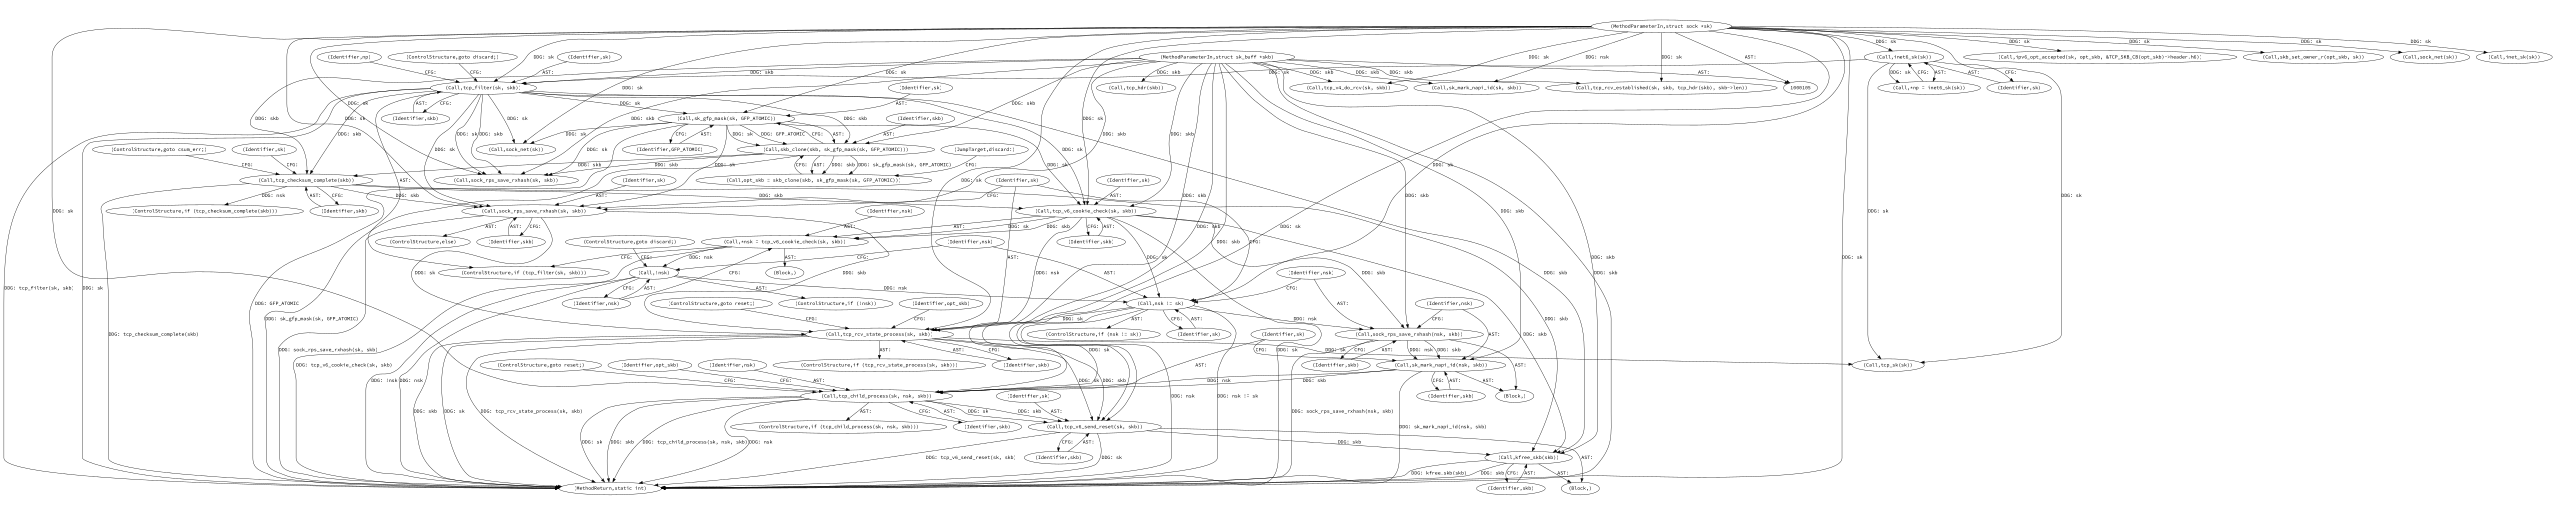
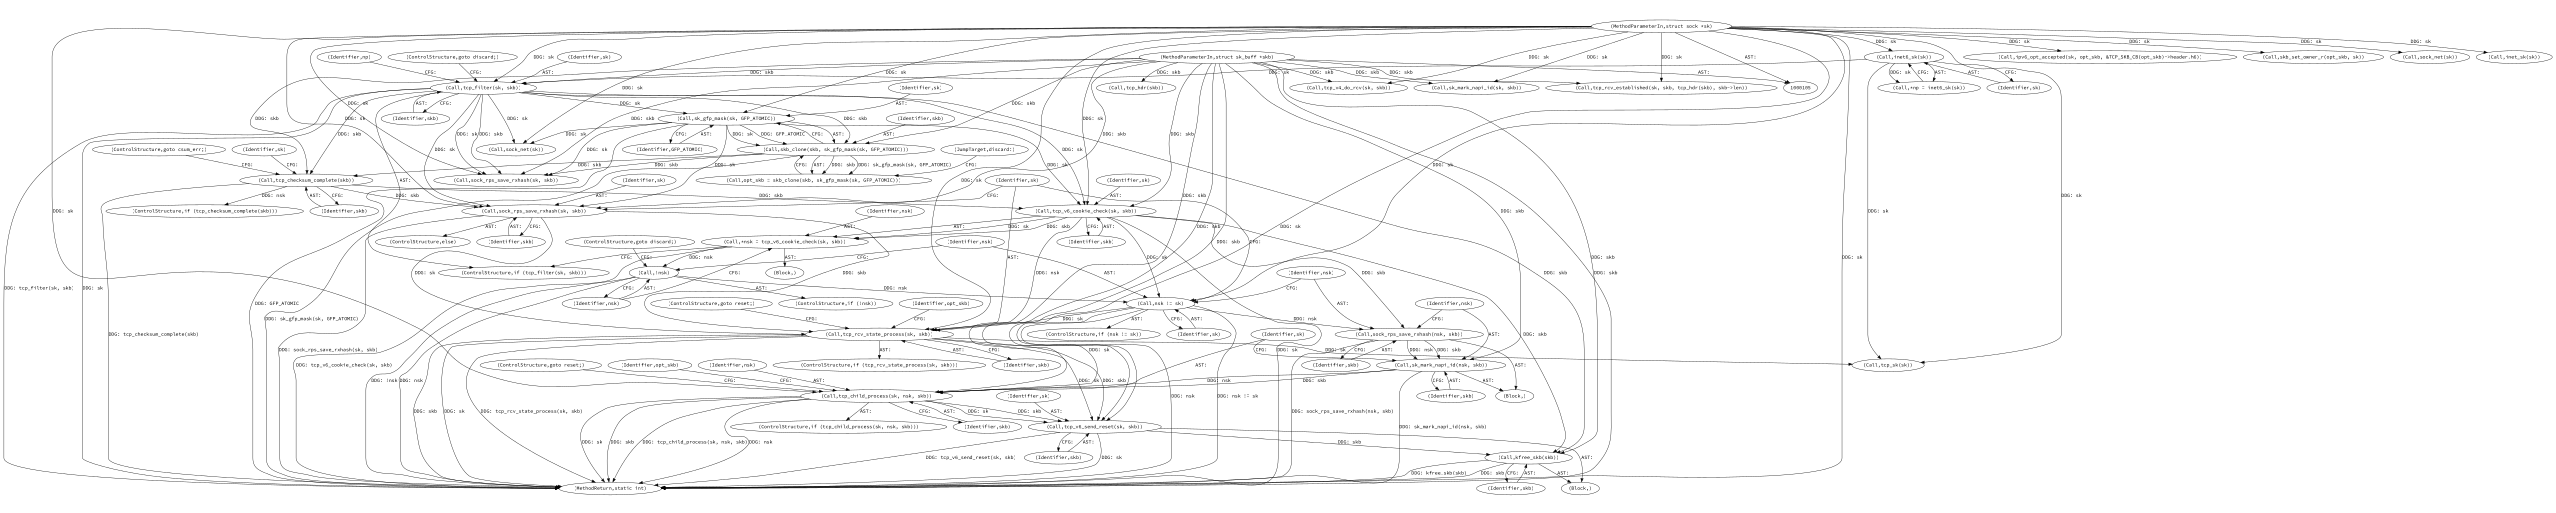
  digraph {
    fontname="Source Code Pro"
    node [fontname="Source Code Pro"]
    edge [fontname="Source Code Pro"]
    n1 [label="(Call,kfree_skb(skb))"]
    n2 [label="(MethodReturn,static int)"]
    n3 [label="(Identifier,skb)"]
    n4 [label="(Block,)"]
    n5 [label="(Call,tcp_v6_send_reset(sk, skb))"]
    n6 [label="(Identifier,skb)"]
    n7 [label="(Call,tcp_rcv_state_process(sk, skb))"]
    n8 [label="(Call,tcp_sk(sk))"]
    n9 [label="(ControlStructure,if (tcp_rcv_state_process(sk, skb)))"]
    n10 [label="(Identifier,skb)"]
    n11 [label="(Call,sock_rps_save_rxhash(sk, skb))"]
    n12 [label="(ControlStructure,else)"]
    n13 [label="(Identifier,skb)"]
    n14 [label="(Call,tcp_filter(sk, skb))"]
    n15 [label="(Call,sk_gfp_mask(sk, GFP_ATOMIC))"]
    n16 [label="(Call,tcp_checksum_complete(skb))"]
    n17 [label="(Call,skb_clone(skb, sk_gfp_mask(sk, GFP_ATOMIC)))"]
    n18 [label="(Call,tcp_v6_cookie_check(sk, skb))"]
    n19 [label="(Call,sock_rps_save_rxhash(sk, skb))"]
    n20 [label="(Identifier,skb)"]
    n21 [label="(Call,sock_net(sk))"]
    n22 [label="(ControlStructure,if (tcp_filter(sk, skb)))"]
    n23 [label="(Identifier,GFP_ATOMIC)"]
    n24 [label="(ControlStructure,if (tcp_checksum_complete(skb)))"]
    n25 [label="(Identifier,skb)"]
    n26 [label="(Call,opt_skb = skb_clone(skb, sk_gfp_mask(sk, GFP_ATOMIC)))"]
    n27 [label="(Call,nsk != sk)"]
    n28 [label="(Call,sock_rps_save_rxhash(nsk, skb))"]
    n29 [label="(Call,*nsk = tcp_v6_cookie_check(sk, skb))"]
    n30 [label="(Identifier,skb)"]
    n31 [label="(Call,inet6_sk(sk))"]
    n32 [label="(Call,*np = inet6_sk(sk))"]
    n33 [label="(Identifier,sk)"]
    n34 [label="(Call,tcp_v4_do_rcv(sk, skb))"]
    n35 [label="(MethodParameterIn,struct sock *sk)"]
    n36 [label="(Call,tcp_child_process(sk, nsk, skb))"]
    n37 [label="(Call,sk_mark_napi_id(sk, skb))"]
    n38 [label="(Call,tcp_rcv_established(sk, skb, tcp_hdr(skb), skb->len))"]
    n39 [label="(Call,ipv6_opt_accepted(sk, opt_skb, &TCP_SKB_CB(opt_skb)->header.h6))"]
    n40 [label="(Call,skb_set_owner_r(opt_skb, sk))"]
    n41 [label="(Call,sock_net(sk))"]
    n42 [label="(Call,inet_sk(sk))"]
    1000105
    n44 [label="(ControlStructure,if (nsk != sk))"]
    n45 [label="(Identifier,sk)"]
    n46 [label="(ControlStructure,if (tcp_child_process(sk, nsk, skb)))"]
    n47 [label="(Identifier,skb)"]
    n48 [label="(MethodParameterIn,struct sk_buff *skb)"]
    n49 [label="(Call,sk_mark_napi_id(nsk, skb))"]
    n50 [label="(Call,tcp_hdr(skb))"]
    n51 [label="(Block,)"]
    n52 [label="(Identifier,skb)"]
    n53 [label="(Identifier,skb)"]
    n54 [label="(Call,!nsk)"]
    n55 [label="(Identifier,nsk)"]
    n56 [label="(ControlStructure,if (!nsk))"]
    n57 [label="(Block,)"]
    n58 [label="(Identifier,nsk)"]
    n59 [label="(Identifier,sk)"]
    n60 [label="(ControlStructure,goto csum_err;)"]
    n61 [label="(Identifier,sk)"]
    n62 [label="(Identifier,sk)"]
    n63 [label="(Identifier,sk)"]
    n64 [label="(Identifier,skb)"]
    n65 [label="(Identifier,nsk)"]
    n66 [label="(Identifier,sk)"]
    n67 [label="(Identifier,nsk)"]
    n68 [label="(JumpTarget,discard:)"]
    n69 [label="(ControlStructure,goto discard;)"]
    n70 [label="(Identifier,sk)"]
    n71 [label="(Identifier,opt_skb)"]
    n72 [label="(ControlStructure,goto reset;)"]
    n73 [label="(ControlStructure,goto reset;)"]
    n74 [label="(Identifier,sk)"]
    n75 [label="(Identifier,nsk)"]
    n76 [label="(Identifier,opt_skb)"]
    n77 [label="(Identifier,np)"]
    n78 [label="(ControlStructure,goto discard;)"]
    n79 [label="(Identifier,sk)"]
    n80 [label="(Identifier,nsk)"]
    n1 -> n2 [label="DDG: kfree_skb(skb)"]
    n1 -> n2 [label="DDG: skb"]
    n1 -> n3 [label="CFG: "]
    n1 -> n4 [label="AST: "]
    n3 -> n1 [label="AST: "]
    n5 -> n1 [label="DDG: skb"]
    n5 -> n2 [label="DDG: tcp_v6_send_reset(sk, skb)"]
    n5 -> n2 [label="DDG: sk"]
    n5 -> n4 [label="AST: "]
    n5 -> n6 [label="CFG: "]
    n6 -> n5 [label="AST: "]
    n7 -> n2 [label="DDG: skb"]
    n7 -> n2 [label="DDG: sk"]
    n7 -> n2 [label="DDG: tcp_rcv_state_process(sk, skb)"]
    n7 -> n5 [label="DDG: sk"]
    n7 -> n5 [label="DDG: skb"]
    n7 -> n8 [label="DDG: sk"]
    n7 -> n9 [label="AST: "]
    n7 -> n10 [label="CFG: "]
    n10 -> n7 [label="AST: "]
    n11 -> n2 [label="DDG: sock_rps_save_rxhash(sk, skb)"]
    n11 -> n7 [label="DDG: sk"]
    n11 -> n7 [label="DDG: skb"]
    n11 -> n12 [label="AST: "]
    n11 -> n13 [label="CFG: "]
    n13 -> n11 [label="AST: "]
    n14 -> n1 [label="DDG: skb"]
    n14 -> n2 [label="DDG: sk"]
    n14 -> n2 [label="DDG: tcp_filter(sk, skb)"]
    n14 -> n11 [label="DDG: sk"]
    n14 -> n15 [label="DDG: sk"]
    n14 -> n16 [label="DDG: skb"]
    n14 -> n17 [label="DDG: skb"]
    n14 -> n18 [label="DDG: sk"]
    n14 -> n19 [label="DDG: sk"]
    n14 -> n19 [label="DDG: skb"]
    n14 -> n20 [label="CFG: "]
    n14 -> n21 [label="DDG: sk"]
    n14 -> n22 [label="AST: "]
    n15 -> n2 [label="DDG: GFP_ATOMIC"]
    n15 -> n11 [label="DDG: sk"]
    n15 -> n17 [label="AST: "]
    n15 -> n17 [label="DDG: sk"]
    n15 -> n17 [label="DDG: GFP_ATOMIC"]
    n15 -> n18 [label="DDG: sk"]
    n15 -> n19 [label="DDG: sk"]
    n15 -> n21 [label="DDG: sk"]
    n15 -> n23 [label="CFG: "]
-   n16 -> n1 [label="DDG: skb"]
    n16 -> n2 [label="DDG: tcp_checksum_complete(skb)"]
    n16 -> n11 [label="DDG: skb"]
    n16 -> n18 [label="DDG: skb"]
    n16 -> n24 [label="DDG: nsk"]
    n16 -> n25 [label="CFG: "]
    n17 -> n2 [label="DDG: sk_gfp_mask(sk, GFP_ATOMIC)"]
    n17 -> n15 [label="CFG: "]
    n17 -> n16 [label="DDG: skb"]
    n17 -> n19 [label="DDG: skb"]
    n17 -> n26 [label="AST: "]
    n17 -> n26 [label="DDG: skb"]
    n17 -> n26 [label="DDG: sk_gfp_mask(sk, GFP_ATOMIC)"]
    n18 -> n1 [label="DDG: skb"]
    n18 -> n2 [label="DDG: sk"]
    n18 -> n7 [label="DDG: nsk"]
    n18 -> n27 [label="DDG: sk"]
    n18 -> n28 [label="DDG: skb"]
    n18 -> n29 [label="AST: "]
    n18 -> n29 [label="DDG: sk"]
    n18 -> n29 [label="DDG: skb"]
    n18 -> n30 [label="CFG: "]
    n20 -> n14 [label="AST: "]
    n23 -> n15 [label="AST: "]
    n25 -> n16 [label="AST: "]
    n26 -> n17 [label="CFG: "]
    n27 -> n2 [label="DDG: nsk"]
    n27 -> n2 [label="DDG: nsk != sk"]
    n27 -> n7 [label="DDG: sk"]
    n27 -> n28 [label="DDG: nsk"]
    n27 -> n36 [label="DDG: sk"]
    n27 -> n44 [label="AST: "]
    n27 -> n45 [label="CFG: "]
    n28 -> n2 [label="DDG: sock_rps_save_rxhash(nsk, skb)"]
    n28 -> n49 [label="DDG: nsk"]
    n28 -> n49 [label="DDG: skb"]
    n28 -> n51 [label="AST: "]
    n28 -> n53 [label="CFG: "]
    n29 -> n2 [label="DDG: tcp_v6_cookie_check(sk, skb)"]
    n29 -> n22 [label="CFG: "]
    n29 -> n54 [label="DDG: nsk"]
    n29 -> n57 [label="AST: "]
    n30 -> n18 [label="AST: "]
    n31 -> n8 [label="DDG: sk"]
    n31 -> n14 [label="DDG: sk"]
    n31 -> n32 [label="AST: "]
    n31 -> n32 [label="DDG: sk"]
    n31 -> n33 [label="CFG: "]
    n32 -> n31 [label="CFG: "]
    n33 -> n31 [label="AST: "]
    n35 -> n2 [label="DDG: sk"]
    n35 -> n5 [label="DDG: sk"]
    n35 -> n7 [label="DDG: sk"]
    n35 -> n8 [label="DDG: sk"]
    n35 -> n11 [label="DDG: sk"]
    n35 -> n14 [label="DDG: sk"]
    n35 -> n15 [label="DDG: sk"]
    n35 -> n18 [label="DDG: sk"]
    n35 -> n19 [label="DDG: sk"]
    n35 -> n21 [label="DDG: sk"]
    n35 -> n27 [label="DDG: sk"]
    n35 -> n31 [label="DDG: sk"]
    n35 -> n34 [label="DDG: sk"]
    n35 -> n36 [label="DDG: sk"]
-   n35 -> n37 [label="DDG: nsk"]
+   n35 -> n37 [label="DDG: sk"]
    n35 -> n38 [label="DDG: sk"]
    n35 -> n39 [label="DDG: sk"]
    n35 -> n40 [label="DDG: sk"]
    n35 -> n41 [label="DDG: sk"]
    n35 -> n42 [label="DDG: sk"]
    n35 -> 1000105 [label="AST: "]
    n36 -> n2 [label="DDG: sk"]
    n36 -> n2 [label="DDG: skb"]
    n36 -> n2 [label="DDG: tcp_child_process(sk, nsk, skb)"]
    n36 -> n2 [label="DDG: nsk"]
    n36 -> n5 [label="DDG: sk"]
    n36 -> n5 [label="DDG: skb"]
    n36 -> n46 [label="AST: "]
    n36 -> n47 [label="CFG: "]
    n45 -> n27 [label="AST: "]
    n47 -> n36 [label="AST: "]
    n48 -> n1 [label="DDG: skb"]
    n48 -> n2 [label="DDG: skb"]
    n48 -> n5 [label="DDG: skb"]
    n48 -> n7 [label="DDG: skb"]
    n48 -> n11 [label="DDG: skb"]
    n48 -> n14 [label="DDG: skb"]
    n48 -> n16 [label="DDG: skb"]
    n48 -> n17 [label="DDG: skb"]
    n48 -> n18 [label="DDG: skb"]
    n48 -> n19 [label="DDG: skb"]
-   n48 -> n28 [label="DDG: skb"]
    n48 -> n34 [label="DDG: skb"]
    n48 -> n36 [label="DDG: skb"]
    n48 -> n37 [label="DDG: skb"]
    n48 -> n38 [label="DDG: skb"]
    n48 -> 1000105 [label="AST: "]
    n48 -> n49 [label="DDG: skb"]
    n48 -> n50 [label="DDG: skb"]
    n49 -> n2 [label="DDG: sk_mark_napi_id(nsk, skb)"]
    n49 -> n36 [label="DDG: nsk"]
    n49 -> n36 [label="DDG: skb"]
    n49 -> n51 [label="AST: "]
    n49 -> n52 [label="CFG: "]
    n52 -> n49 [label="AST: "]
    n53 -> n28 [label="AST: "]
    n54 -> n2 [label="DDG: nsk"]
    n54 -> n2 [label="DDG: !nsk"]
    n54 -> n27 [label="DDG: nsk"]
    n54 -> n55 [label="CFG: "]
    n54 -> n56 [label="AST: "]
    n55 -> n29 [label="CFG: "]
    n55 -> n54 [label="AST: "]
    n58 -> n28 [label="CFG: "]
    n58 -> n49 [label="AST: "]
    n59 -> n7 [label="AST: "]
    n59 -> n11 [label="CFG: "]
    n59 -> n27 [label="CFG: "]
    n60 -> n16 [label="CFG: "]
    n61 -> n15 [label="AST: "]
    n62 -> n5 [label="AST: "]
    n63 -> n11 [label="AST: "]
    n64 -> n17 [label="AST: "]
    n65 -> n27 [label="AST: "]
    n65 -> n54 [label="CFG: "]
    n66 -> n18 [label="AST: "]
    n67 -> n36 [label="AST: "]
    n68 -> n26 [label="CFG: "]
    n69 -> n54 [label="CFG: "]
    n70 -> n36 [label="AST: "]
    n70 -> n49 [label="CFG: "]
    n71 -> n7 [label="CFG: "]
    n72 -> n36 [label="CFG: "]
    n73 -> n7 [label="CFG: "]
    n74 -> n14 [label="AST: "]
    n75 -> n29 [label="AST: "]
    n76 -> n36 [label="CFG: "]
    n77 -> n14 [label="CFG: "]
    n78 -> n14 [label="CFG: "]
    n79 -> n16 [label="CFG: "]
    n80 -> n27 [label="CFG: "]
    n80 -> n28 [label="AST: "]
  }
